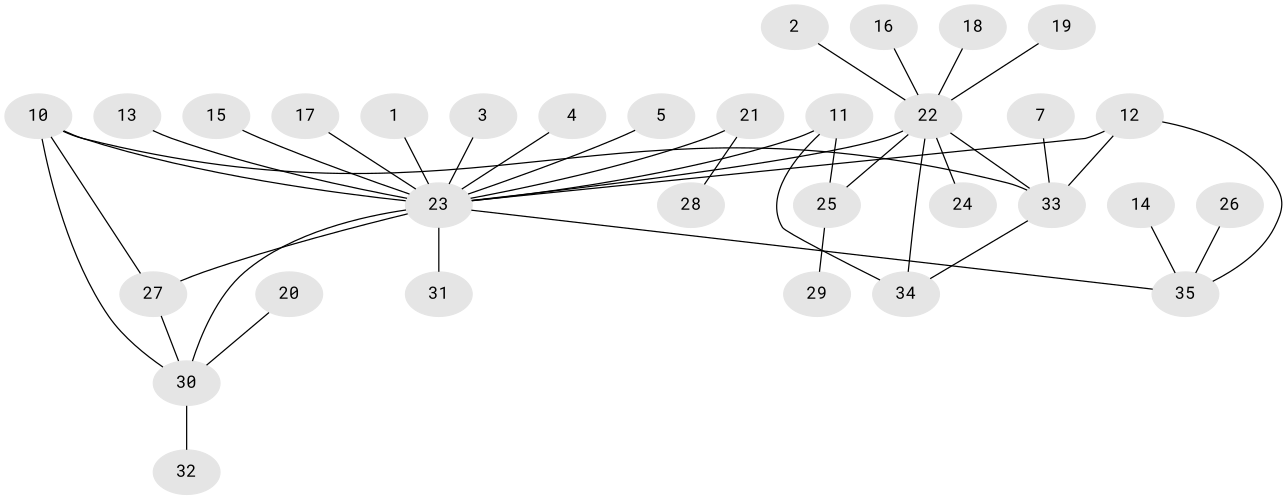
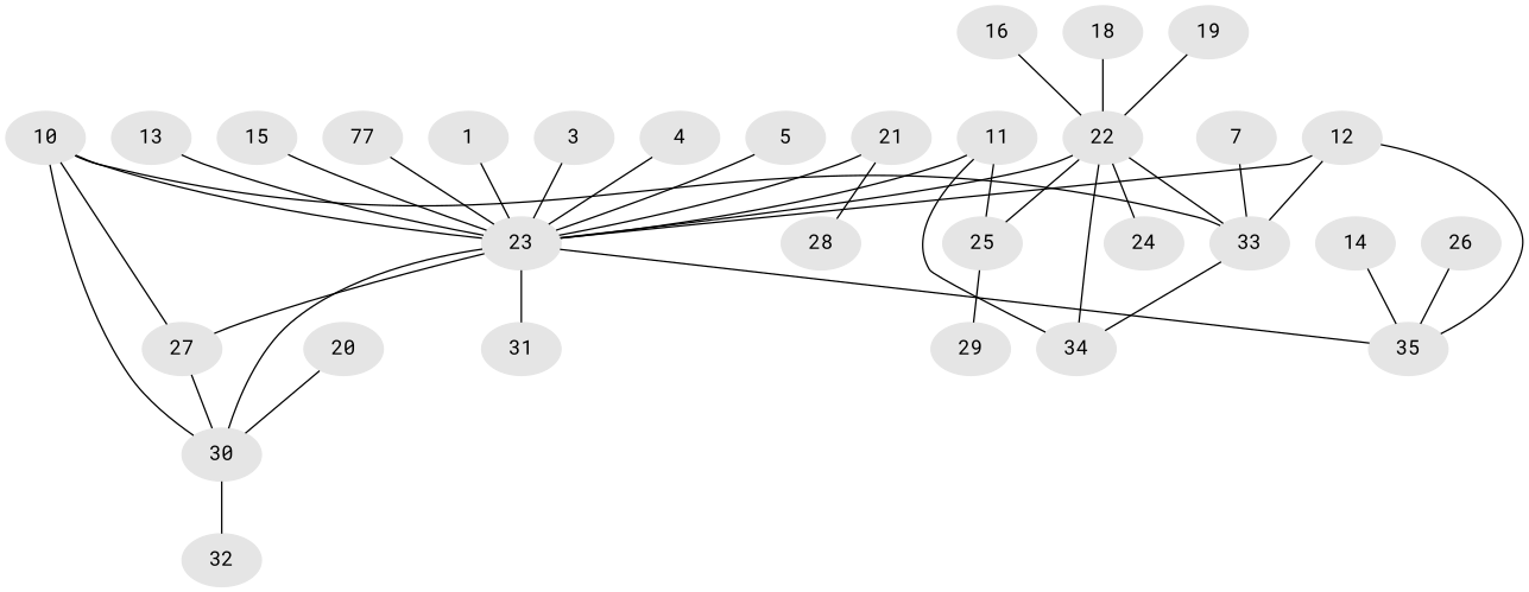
  graph {
    fontname="Roboto Mono"
    node [color=gray90 fontname="Roboto Mono" style=filled]
    edge [fontname="Roboto Mono" weight=1.0]
    1
    23
    27
    30
    35
    31
-   2
    22
    33
    25
    34
    24
    3
    4
    5
    7
    10
    32
    11
    29
    12
    13
    14
    15
    16
-   17
+   17 [label=77]
    18
    19
    20
    21
    28
    26
    1 -- 23
    23 -- 27
    23 -- 30
    23 -- 35
    23 -- 31
    27 -- 30
    30 -- 32
-   2 -- 22
    22 -- 23
    22 -- 33
    22 -- 25
    22 -- 34
    22 -- 24
    33 -- 34
    25 -- 29
    3 -- 23
    4 -- 23
    5 -- 23
    7 -- 33
    10 -- 23 [weight=2.0]
    10 -- 27
    10 -- 30
    10 -- 33
    11 -- 23
    11 -- 25
    11 -- 34
    12 -- 23
    12 -- 35
    12 -- 33
    13 -- 23
    14 -- 35
    15 -- 23
    16 -- 22
    17 -- 23
    18 -- 22
    19 -- 22
    20 -- 30
    21 -- 23
    21 -- 28
    26 -- 35
  }
